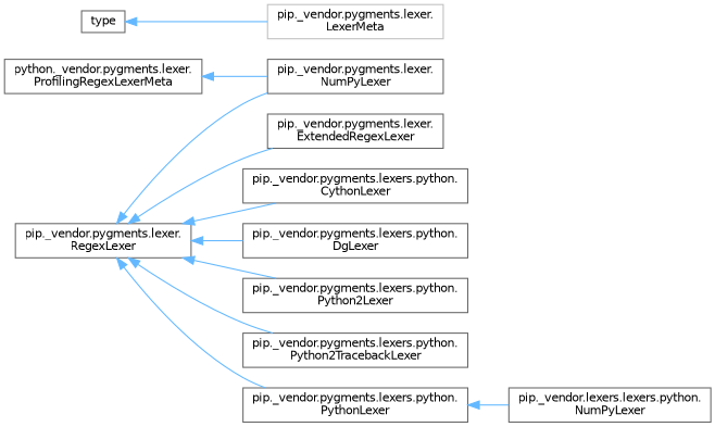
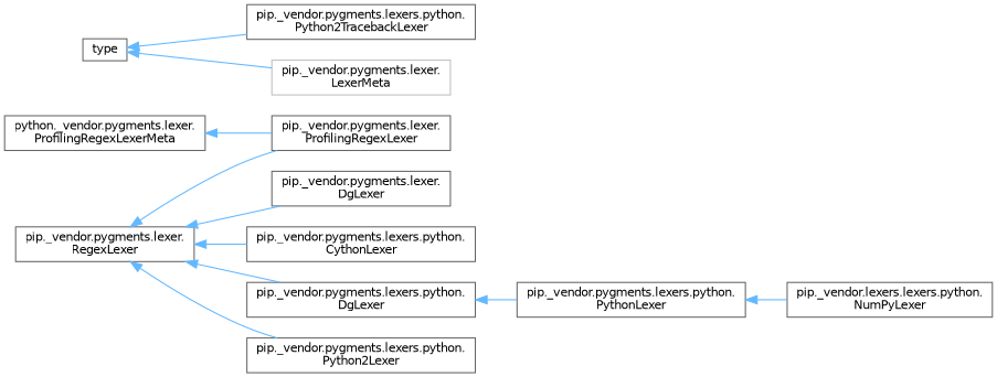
  digraph {
    rankdir=LR
    node [color=gray40 fillcolor=white fontname=Helvetica fontsize=10 shape=box style=filled]
    edge [color=steelblue1 dir=back fontname=Helvetica fontsize=10 labelfontname=Helvetica labelfontsize=10 style=solid]
    n1 [height=0.2 label="python._vendor.pygments.lexer.\lProfilingRegexLexerMeta" width=0.4]
-   n2 [height=0.2 label="pip._vendor.pygments.lexer.\lNumPyLexer" width=0.4]
+   n2 [height=0.2 label="pip._vendor.pygments.lexer.\lProfilingRegexLexer" width=0.4]
    n3 [height=0.2 label="pip._vendor.pygments.lexer.\lRegexLexer" width=0.4]
-   n4 [height=0.2 label="pip._vendor.pygments.lexer.\lExtendedRegexLexer" width=0.4]
+   n4 [height=0.2 label="pip._vendor.pygments.lexer.\lDgLexer" width=0.4]
    n5 [height=0.2 label="pip._vendor.pygments.lexers.python.\lCythonLexer" width=0.4]
    n6 [height=0.2 label="pip._vendor.pygments.lexers.python.\lDgLexer" width=0.4]
    n7 [height=0.2 label="pip._vendor.pygments.lexers.python.\lPython2Lexer" width=0.4]
    n8 [height=0.2 label="pip._vendor.pygments.lexers.python.\lPython2TracebackLexer" width=0.4]
    n9 [height=0.2 label="pip._vendor.pygments.lexers.python.\lPythonLexer" width=0.4]
    n10 [color=grey75 height=0.2 label="pip._vendor.pygments.lexer.\lLexerMeta" width=0.4]
    n11 [height=0.2 label=type width=0.4]
    n12 [height=0.2 label="pip._vendor.lexers.lexers.python.\lNumPyLexer" width=0.4]
    n1 -> n2
    n3 -> n2
    n3 -> n4
    n3 -> n5
    n3 -> n6
    n3 -> n7
-   n3 -> n8
-   n3 -> n9
+   n11 -> n8
+   n6 -> n9
    n9 -> n12
    n11 -> n10
  }
